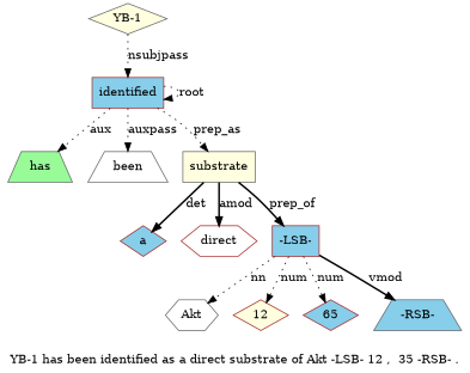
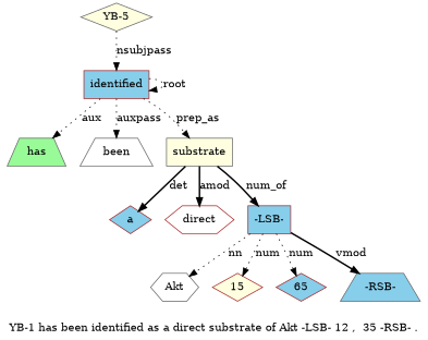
  digraph {
    label="YB-1 has been identified as a direct substrate of Akt -LSB- 12 ,  35 -RSB- ."
    node [color=brown fillcolor=skyblue shape=diamond style=filled]
    edge [style=dotted]
    n1 [label=identified shape=box]
    n2 [color=gray40 fillcolor=palegreen label=has shape=trapezium]
    n3 [color=gray40 fillcolor=white label=been shape=trapezium]
    n4 [color=gray40 fillcolor=lightyellow label=substrate shape=box]
-   n5 [color=gray40 fillcolor=lightyellow label="YB-1"]
+   n5 [color=gray40 fillcolor=lightyellow label="YB-5"]
    n6 [label=a]
    n7 [fillcolor=white label=direct shape=hexagon]
    n8 [label="-LSB-" shape=box]
    n9 [color=gray40 fillcolor=white label=Akt shape=hexagon]
-   n10 [fillcolor=lightyellow label=12]
+   n10 [fillcolor=lightyellow label=15]
    n11 [label=65]
    n12 [color=gray40 label="-RSB-" shape=trapezium]
    n1 -> n1 [label=root]
    n1 -> n2 [label=aux]
    n1 -> n3 [label=auxpass]
    n1 -> n4 [label=prep_as]
    n4 -> n6 [label=det style=bold]
    n4 -> n7 [label=amod style=bold]
-   n4 -> n8 [label=prep_of style=bold]
+   n4 -> n8 [label=num_of style=bold]
    n5 -> n1 [label=nsubjpass]
    n8 -> n9 [label=nn]
    n8 -> n10 [label=num]
    n8 -> n11 [label=num]
    n8 -> n12 [label=vmod style=bold]
  }
